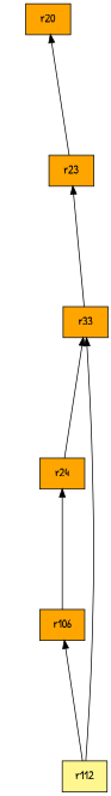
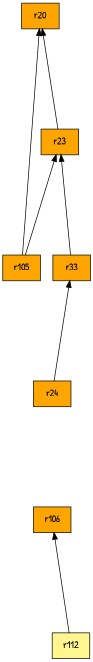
  digraph {
    fontname="Patrick Hand"
    rankdir=BT
    ranksep=2.0
    node [fillcolor=orange fontname="Patrick Hand" shape=record style=filled]
    edge [fontname="Patrick Hand"]
    n1 [label="{r106}"]
    n2 [label="{r24}"]
    n3 [label="{r20}"]
    n4 [label="{r33}"]
    n5 [fillcolor=khaki1 label="{r112}"]
+   n6 [label="{r105}"]
    n7 [label="{r23}"]
-   n1 -> n2
    n2 -> n4
    n4 -> n7
    n5 -> n1
-   n5 -> n4
+   n6 -> n3
+   n6 -> n7
    n7 -> n3
  }
